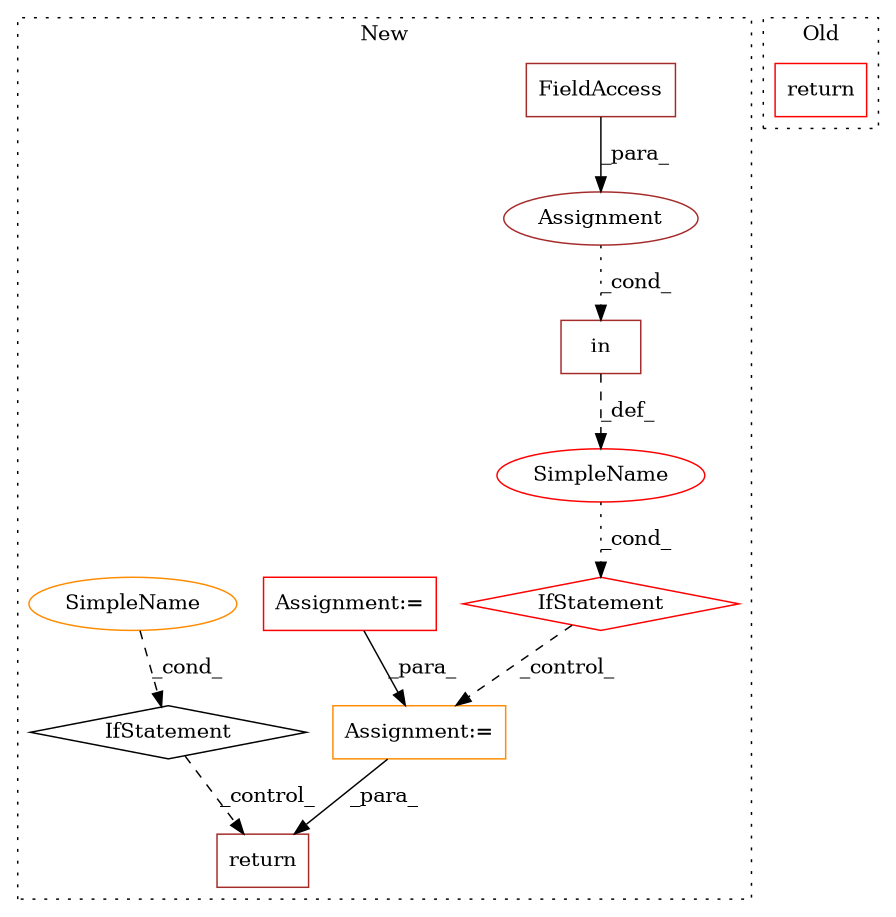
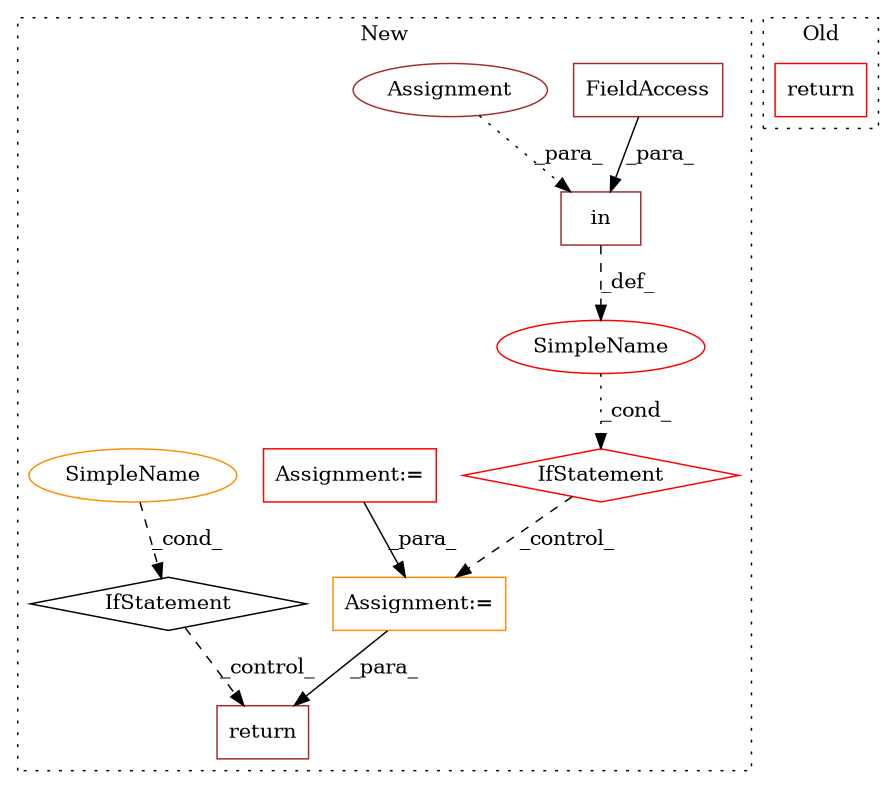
  digraph {
    node [a=25 color=brown shape=box]
    edge [style=dashed]
    n1 [a=105 l=33 label=in s=847]
    n2 [color=red l="8,2" label=IfStatement s="839,880" shape=diamond]
    n3 [a=7 color=darkorange l=2 label="Assignment:=" s=893]
    n4 [a=42 color=red label=SimpleName shape=ellipse]
    n5 [a=22 l=24 label=FieldAccess s=856]
    n6 [a=45 l=5 label=Assignment s=847 shape=ellipse]
    n7 [a=7 color=red l=2 label="Assignment:=" s=821]
    n8 [a=41 l=7 label=return s=1083]
    n9 [color=black l="10,2" label=IfStatement s="983,1026" shape=diamond]
    n10 [a=42 color=darkorange label=SimpleName shape=ellipse]
    n11 [a=41 color=red l=7 label=return s=683]
    subgraph cluster_1 {
      label=New
      style=dotted
      n1
      n2
      n3
      n4
      n5
      n6
      n7
      n8
      n9
      n10
    }
    subgraph cluster_2 {
      label=Old
      style=dotted
      n11
    }
    n1 -> n4 [label=_def_]
    n2 -> n3 [label=_control_]
    n3 -> n8 [label=_para_ style=solid]
    n4 -> n2 [label=_cond_ style=dotted]
-   n5 -> n6 [label=_para_ style=solid]
-   n6 -> n1 [label=_cond_ style=dotted]
+   n5 -> n1 [label=_para_ style=solid]
+   n6 -> n1 [label=_para_ style=dotted]
    n7 -> n3 [label=_para_ style=solid]
    n9 -> n8 [label=_control_]
    n10 -> n9 [label=_cond_]
  }
